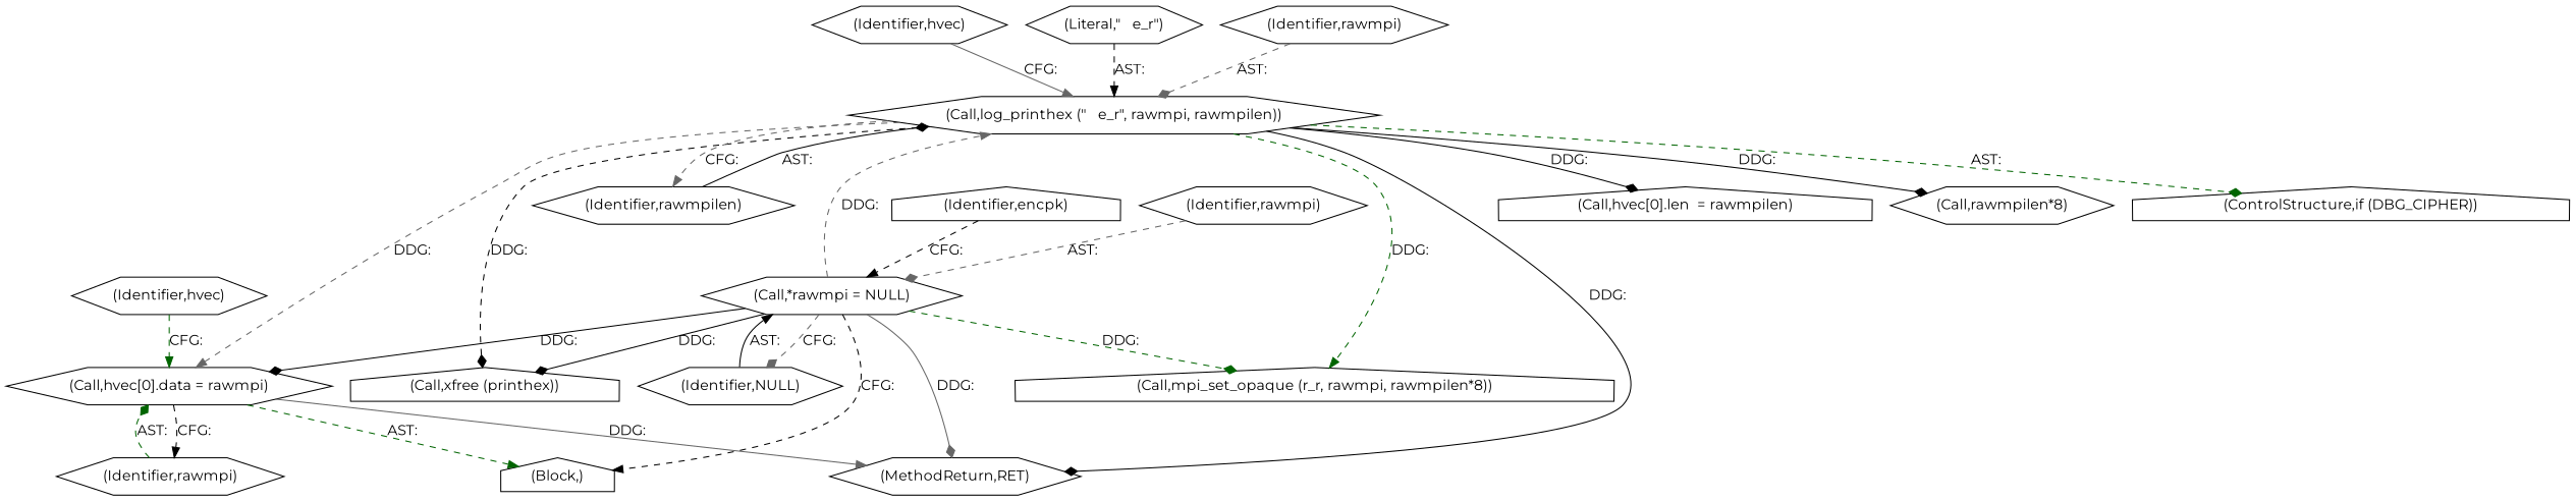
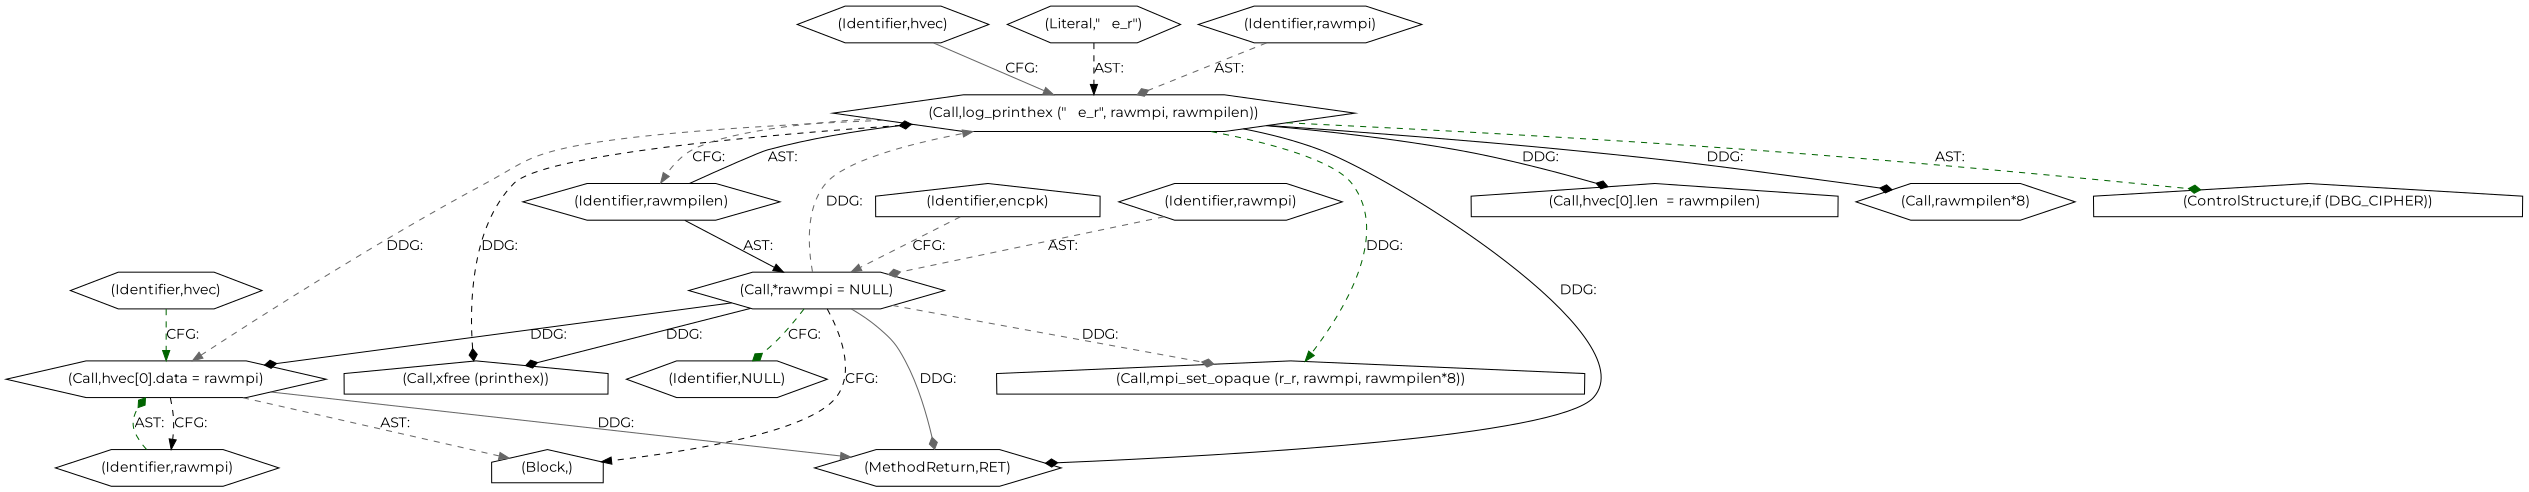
  digraph {
    fontname=Montserrat
    node [fontname=Montserrat shape=hexagon]
    edge [arrowhead=diamond color=black fontname=Montserrat style=dashed]
    n1 [label="(Call,hvec[0].data = rawmpi)"]
    n2 [label="(Identifier,rawmpi)"]
    n3 [label="(MethodReturn,RET)"]
    n4 [label="(Block,)" shape=house]
    n5 [label="(Call,log_printhex (\"   e_r\", rawmpi, rawmpilen))"]
    n6 [label="(Call,mpi_set_opaque (r_r, rawmpi, rawmpilen*8))" shape=house]
    n7 [label="(Call,hvec[0].len  = rawmpilen)" shape=house]
    n8 [label="(Call,rawmpilen*8)"]
    n9 [label="(ControlStructure,if (DBG_CIPHER))" shape=house]
    n10 [label="(Call,xfree (printhex))" shape=house]
    n11 [label="(Identifier,rawmpilen)"]
    n12 [label="(Call,*rawmpi = NULL)"]
    n13 [label="(Identifier,NULL)"]
    n14 [label="(Identifier,hvec)"]
    n15 [label="(Literal,\"   e_r\")"]
    n16 [label="(Identifier,encpk)" shape=house]
    n17 [label="(Identifier,rawmpi)"]
    n18 [label="(Identifier,hvec)"]
    n19 [label="(Identifier,rawmpi)"]
    n1 -> n2 [arrowhead=normal label="CFG: "]
    n1 -> n3 [arrowhead=normal color=gray40 label="DDG: " style=solid]
-   n1 -> n4 [arrowhead=normal color=darkgreen label="AST: "]
+   n1 -> n4 [arrowhead=normal color=gray40 label="AST: "]
    n2 -> n1 [color=darkgreen label="AST: "]
    n5 -> n1 [arrowhead=normal color=gray40 label="DDG: "]
    n5 -> n3 [label="DDG: " style=solid]
    n5 -> n6 [arrowhead=normal color=darkgreen label="DDG: "]
    n5 -> n7 [label="DDG: " style=solid]
    n5 -> n8 [label="DDG: " style=solid]
    n5 -> n9 [color=darkgreen label="AST: "]
    n5 -> n10 [label="DDG: "]
    n5 -> n11 [arrowhead=normal color=gray40 label="CFG: "]
    n11 -> n5 [label="AST: " style=solid]
    n12 -> n1 [label="DDG: " style=solid]
    n12 -> n3 [color=gray40 label="DDG: " style=solid]
    n12 -> n4 [arrowhead=normal label="CFG: "]
    n12 -> n5 [arrowhead=normal color=gray40 label="DDG: "]
-   n12 -> n6 [color=darkgreen label="DDG: "]
+   n12 -> n6 [color=gray40 label="DDG: "]
    n12 -> n10 [label="DDG: " style=solid]
-   n12 -> n13 [color=gray40 label="CFG: "]
-   n13 -> n12 [arrowhead=normal label="AST: " style=solid]
+   n12 -> n13 [color=darkgreen label="CFG: "]
+   n11 -> n12 [arrowhead=normal label="AST: " style=solid]
    n14 -> n5 [arrowhead=normal color=gray40 label="CFG: " style=solid]
    n15 -> n5 [arrowhead=normal label="AST: "]
-   n16 -> n12 [arrowhead=normal label="CFG: "]
+   n16 -> n12 [arrowhead=normal color=gray40 label="CFG: "]
    n17 -> n12 [color=gray40 label="AST: "]
    n18 -> n1 [arrowhead=normal color=darkgreen label="CFG: "]
    n19 -> n5 [color=gray40 label="AST: "]
  }
